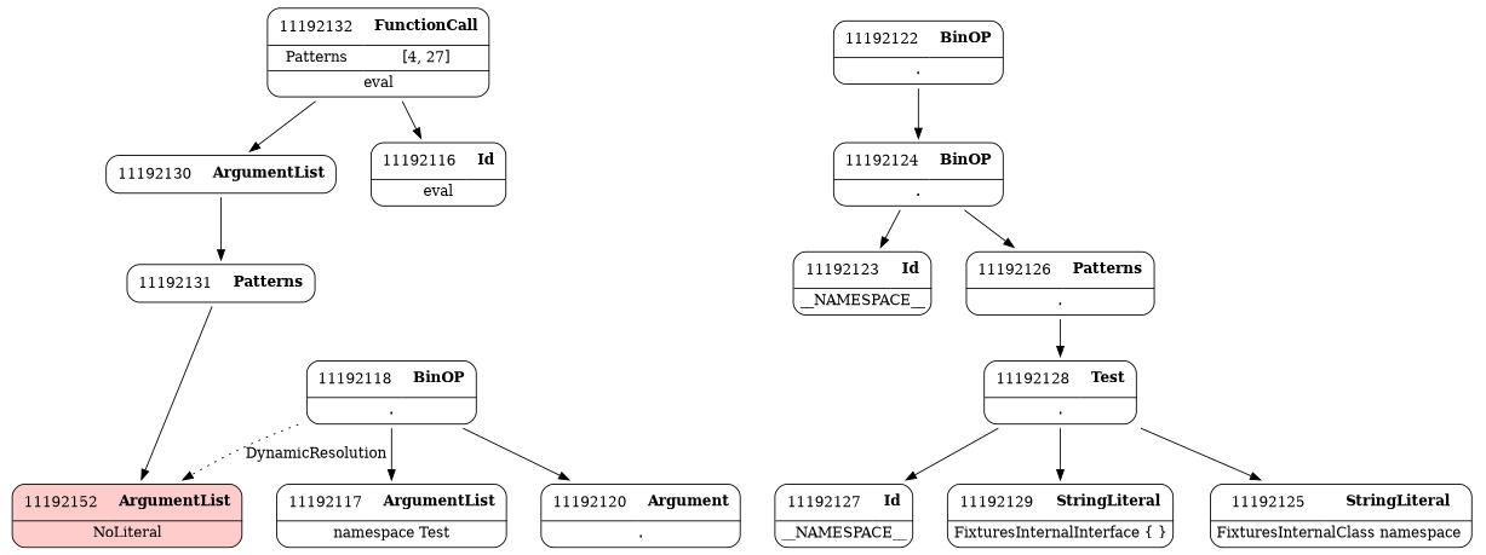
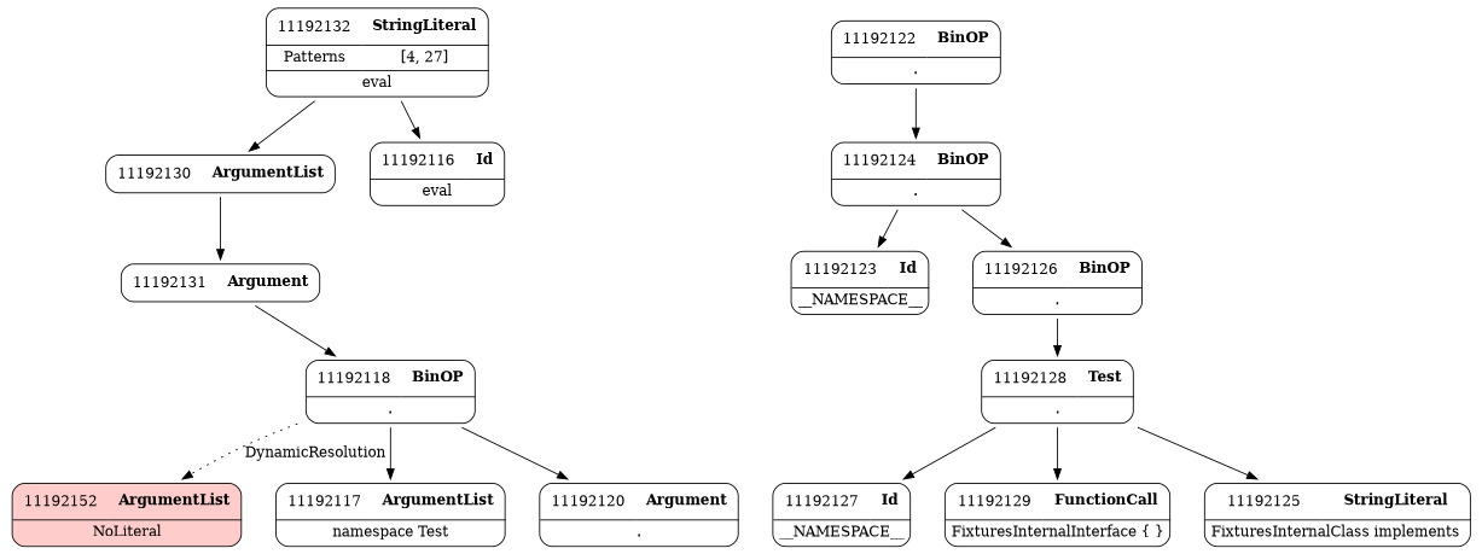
  digraph {
    node [shape=none]
    edge [weight=2]
    n1 [label=<<TABLE border='1' cellspacing='0' cellpadding='10' style='rounded' ><TR><TD border='0'>11192130</TD><TD border='0'><B>ArgumentList</B></TD></TR></TABLE>>]
-   n2 [label=<<TABLE border='1' cellspacing='0' cellpadding='10' style='rounded' ><TR><TD border='0'>11192131</TD><TD border='0'><B>Patterns</B></TD></TR></TABLE>>]
+   n2 [label=<<TABLE border='1' cellspacing='0' cellpadding='10' style='rounded' ><TR><TD border='0'>11192131</TD><TD border='0'><B>Argument</B></TD></TR></TABLE>>]
    n3 [label=<<TABLE border='1' cellspacing='0' cellpadding='10' style='rounded' ><TR><TD border='0'>11192118</TD><TD border='0'><B>BinOP</B></TD></TR><HR/><TR><TD border='0' cellpadding='5' colspan='2'>.</TD></TR></TABLE>>]
    n4 [label=<<TABLE border='1' cellspacing='0' cellpadding='10' style='rounded' ><TR><TD border='0'>11192120</TD><TD border='0'><B>Argument</B></TD></TR><HR/><TR><TD border='0' cellpadding='5' colspan='2'>.</TD></TR></TABLE>>]
    n5 [label=<<TABLE border='1' cellspacing='0' cellpadding='10' style='rounded' bgcolor='#FFCCCC' ><TR><TD border='0'>11192152</TD><TD border='0'><B>ArgumentList</B></TD></TR><HR/><TR><TD border='0' cellpadding='5' colspan='2'>NoLiteral</TD></TR></TABLE>>]
    n6 [label=<<TABLE border='1' cellspacing='0' cellpadding='10' style='rounded' ><TR><TD border='0'>11192117</TD><TD border='0'><B>ArgumentList</B></TD></TR><HR/><TR><TD border='0' cellpadding='5' colspan='2'>namespace Test</TD></TR></TABLE>>]
    n7 [label=<<TABLE border='1' cellspacing='0' cellpadding='10' style='rounded' ><TR><TD border='0'>11192128</TD><TD border='0'><B>Test</B></TD></TR><HR/><TR><TD border='0' cellpadding='5' colspan='2'>.</TD></TR></TABLE>>]
    n8 [label=<<TABLE border='1' cellspacing='0' cellpadding='10' style='rounded' ><TR><TD border='0'>11192127</TD><TD border='0'><B>Id</B></TD></TR><HR/><TR><TD border='0' cellpadding='5' colspan='2'>__NAMESPACE__</TD></TR></TABLE>>]
-   n9 [label=<<TABLE border='1' cellspacing='0' cellpadding='10' style='rounded' ><TR><TD border='0'>11192129</TD><TD border='0'><B>StringLiteral</B></TD></TR><HR/><TR><TD border='0' cellpadding='5' colspan='2'>FixturesInternalInterface { }</TD></TR></TABLE>>]
-   n10 [label=<<TABLE border='1' cellspacing='0' cellpadding='10' style='rounded' ><TR><TD border='0'>11192125</TD><TD border='0'><B>StringLiteral</B></TD></TR><HR/><TR><TD border='0' cellpadding='5' colspan='2'>FixturesInternalClass namespace </TD></TR></TABLE>>]
-   n11 [label=<<TABLE border='1' cellspacing='0' cellpadding='10' style='rounded' ><TR><TD border='0'>11192132</TD><TD border='0'><B>FunctionCall</B></TD></TR><HR/><TR><TD border='0' cellpadding='5'>Patterns</TD><TD border='0' cellpadding='5'>[4, 27]</TD></TR><HR/><TR><TD border='0' cellpadding='5' colspan='2'>eval</TD></TR></TABLE>>]
+   n9 [label=<<TABLE border='1' cellspacing='0' cellpadding='10' style='rounded' ><TR><TD border='0'>11192129</TD><TD border='0'><B>FunctionCall</B></TD></TR><HR/><TR><TD border='0' cellpadding='5' colspan='2'>FixturesInternalInterface { }</TD></TR></TABLE>>]
+   n10 [label=<<TABLE border='1' cellspacing='0' cellpadding='10' style='rounded' ><TR><TD border='0'>11192125</TD><TD border='0'><B>StringLiteral</B></TD></TR><HR/><TR><TD border='0' cellpadding='5' colspan='2'>FixturesInternalClass implements </TD></TR></TABLE>>]
+   n11 [label=<<TABLE border='1' cellspacing='0' cellpadding='10' style='rounded' ><TR><TD border='0'>11192132</TD><TD border='0'><B>StringLiteral</B></TD></TR><HR/><TR><TD border='0' cellpadding='5'>Patterns</TD><TD border='0' cellpadding='5'>[4, 27]</TD></TR><HR/><TR><TD border='0' cellpadding='5' colspan='2'>eval</TD></TR></TABLE>>]
    n12 [label=<<TABLE border='1' cellspacing='0' cellpadding='10' style='rounded' ><TR><TD border='0'>11192116</TD><TD border='0'><B>Id</B></TD></TR><HR/><TR><TD border='0' cellpadding='5' colspan='2'>eval</TD></TR></TABLE>>]
    n13 [label=<<TABLE border='1' cellspacing='0' cellpadding='10' style='rounded' ><TR><TD border='0'>11192122</TD><TD border='0'><B>BinOP</B></TD></TR><HR/><TR><TD border='0' cellpadding='5' colspan='2'>.</TD></TR></TABLE>>]
    n14 [label=<<TABLE border='1' cellspacing='0' cellpadding='10' style='rounded' ><TR><TD border='0'>11192124</TD><TD border='0'><B>BinOP</B></TD></TR><HR/><TR><TD border='0' cellpadding='5' colspan='2'>.</TD></TR></TABLE>>]
    n15 [label=<<TABLE border='1' cellspacing='0' cellpadding='10' style='rounded' ><TR><TD border='0'>11192123</TD><TD border='0'><B>Id</B></TD></TR><HR/><TR><TD border='0' cellpadding='5' colspan='2'>__NAMESPACE__</TD></TR></TABLE>>]
-   n16 [label=<<TABLE border='1' cellspacing='0' cellpadding='10' style='rounded' ><TR><TD border='0'>11192126</TD><TD border='0'><B>Patterns</B></TD></TR><HR/><TR><TD border='0' cellpadding='5' colspan='2'>.</TD></TR></TABLE>>]
+   n16 [label=<<TABLE border='1' cellspacing='0' cellpadding='10' style='rounded' ><TR><TD border='0'>11192126</TD><TD border='0'><B>BinOP</B></TD></TR><HR/><TR><TD border='0' cellpadding='5' colspan='2'>.</TD></TR></TABLE>>]
    n1 -> n2
-   n2 -> n5
+   n2 -> n3
    n3 -> n4
    n3 -> n5 [label=DynamicResolution style=dotted weight=""]
    n3 -> n6
    n7 -> n8
    n7 -> n9
    n7 -> n10
    n11 -> n1
    n11 -> n12
    n13 -> n14
    n14 -> n15
    n14 -> n16
    n16 -> n7
  }
